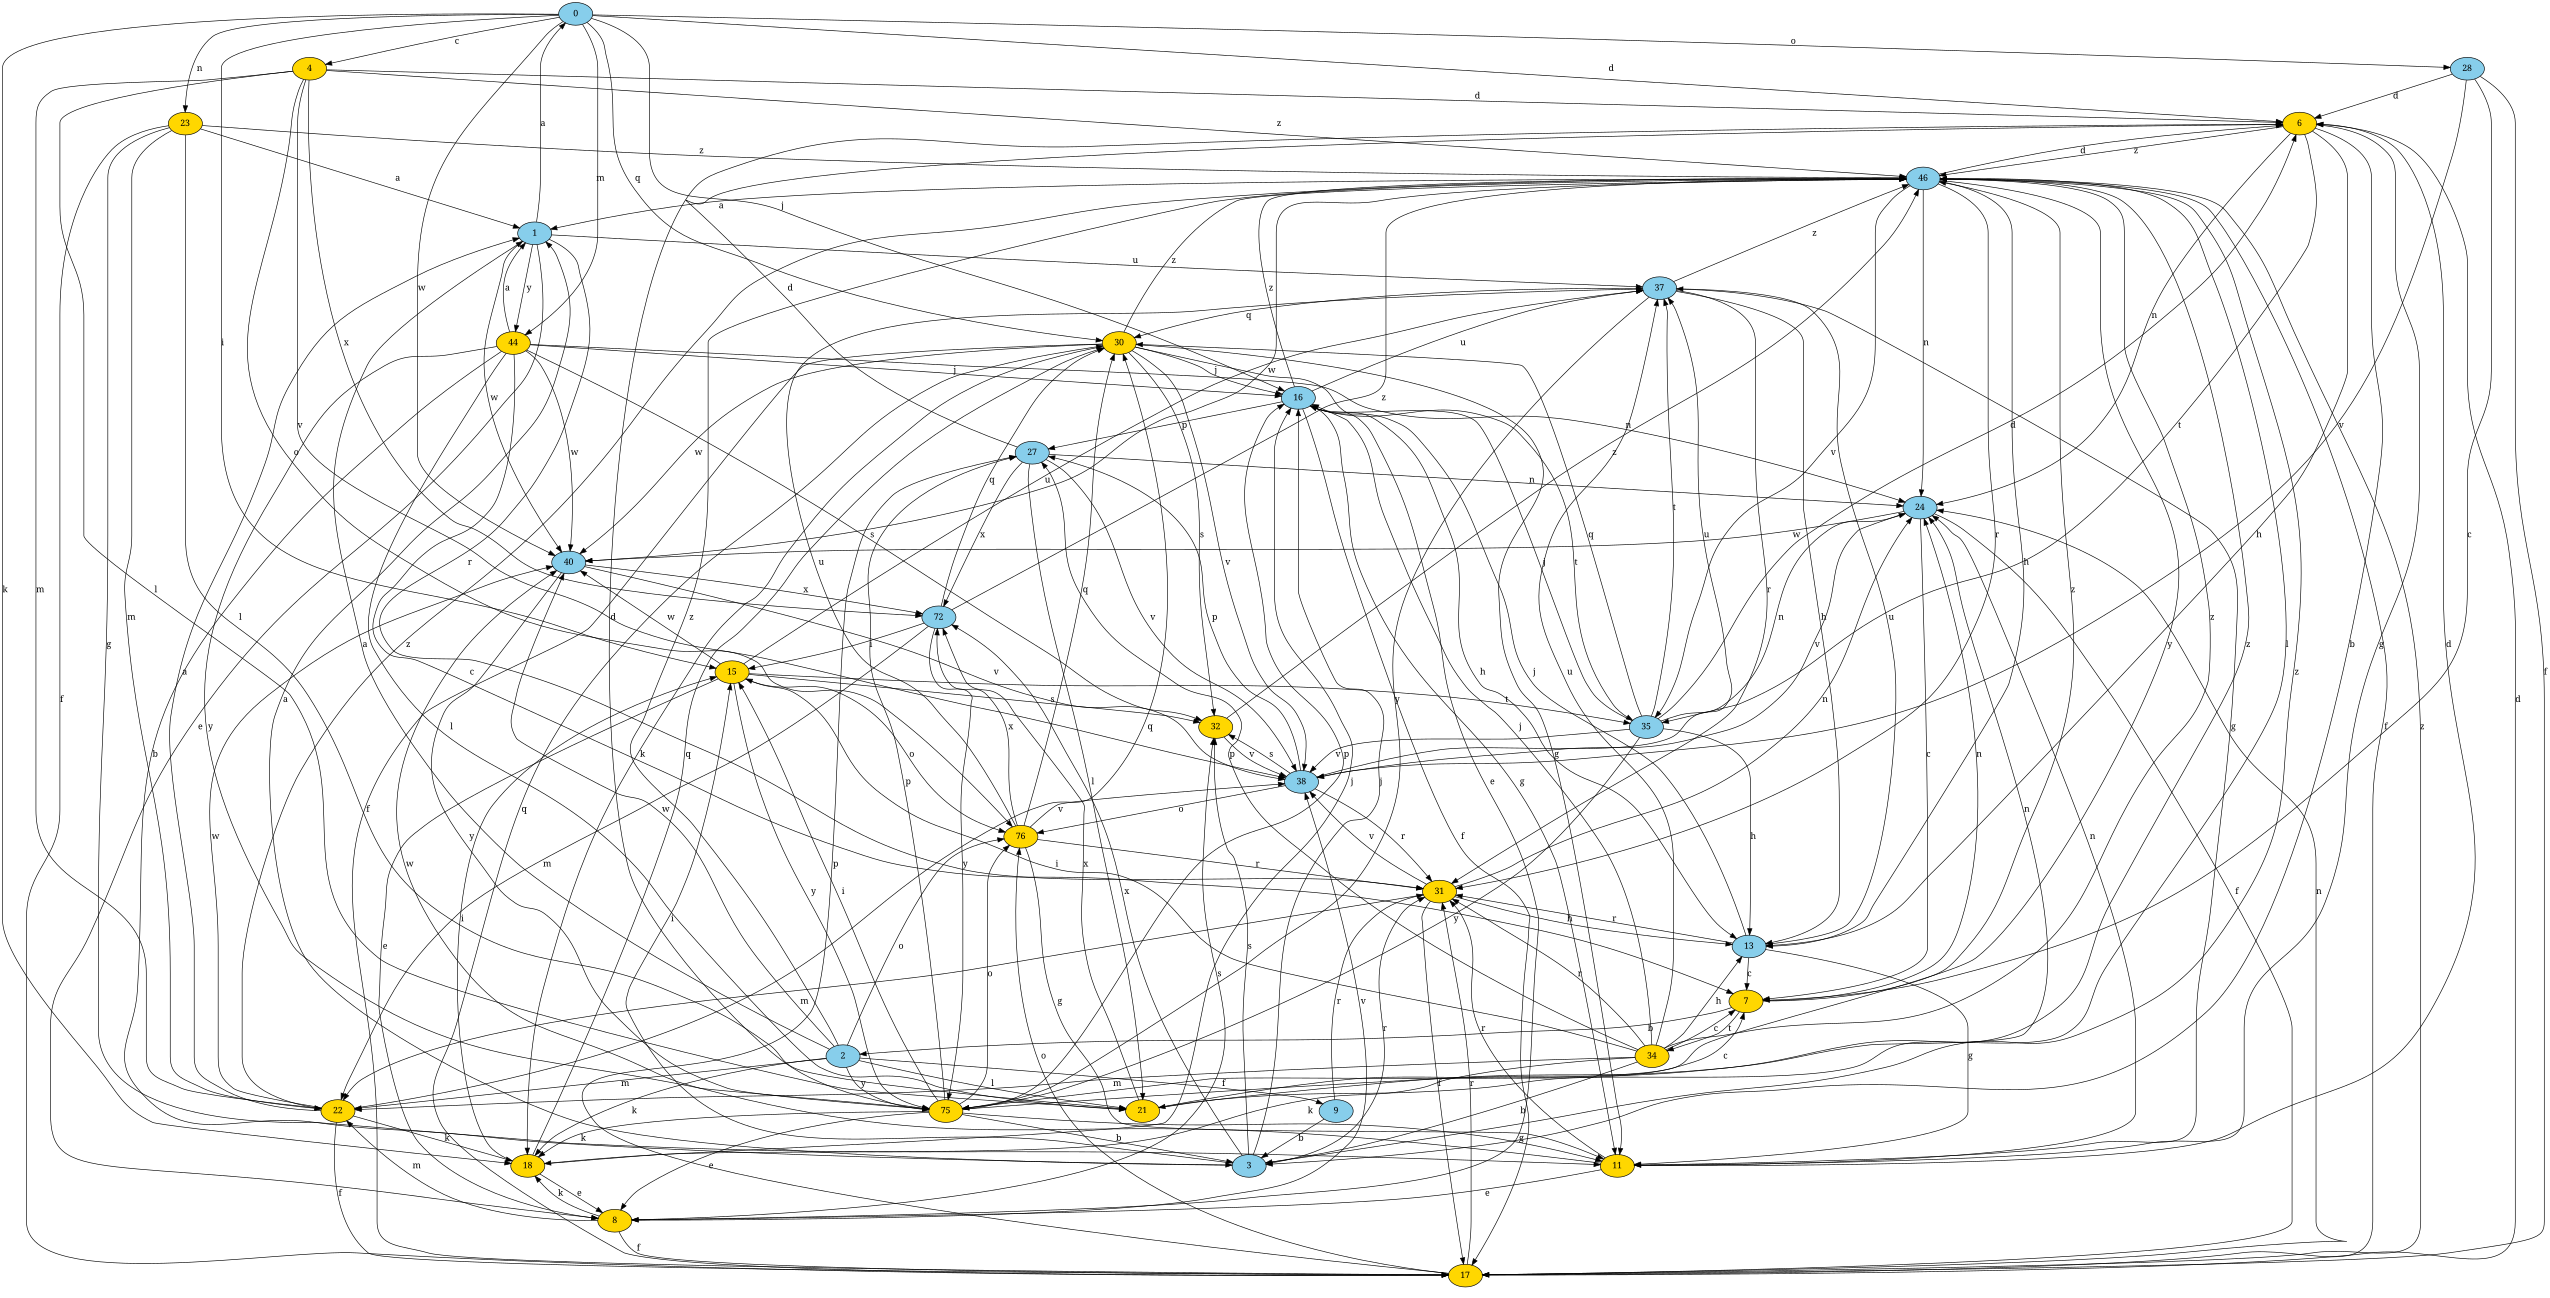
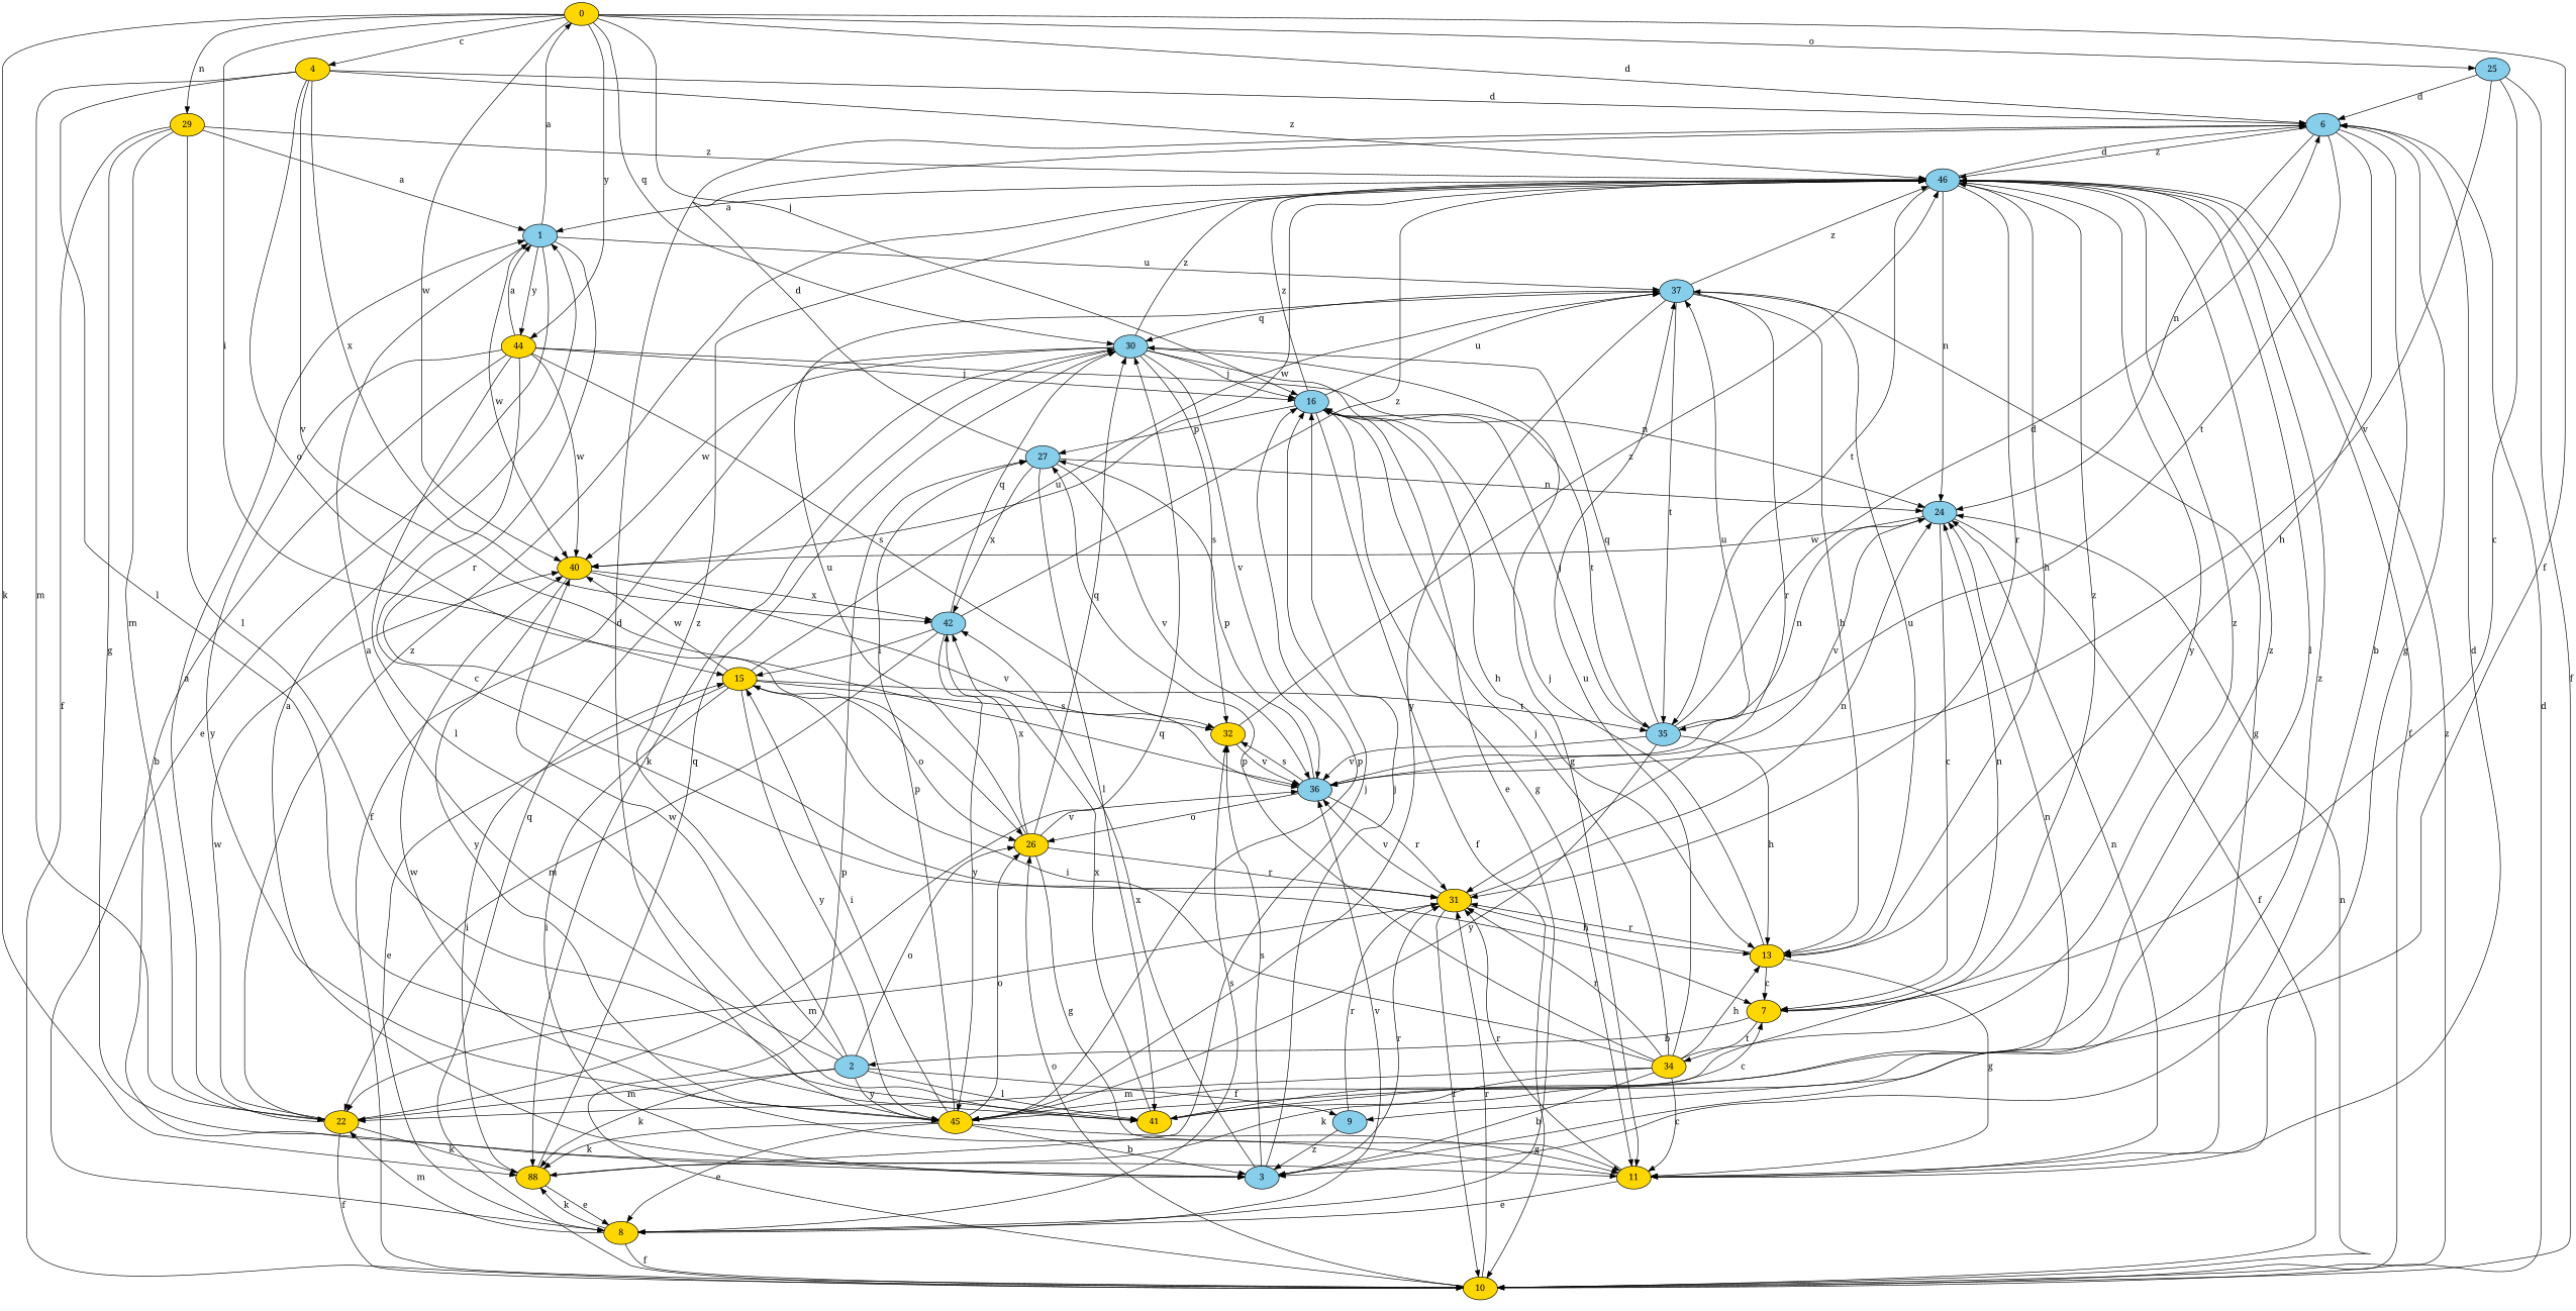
  strict digraph {
    fontname="Noto Serif"
    node [fillcolor=gold fontname="Noto Serif" style=filled]
    edge [fontname="Noto Serif"]
-   0 [fillcolor=skyblue]
+   0
    4
-   6
+   6 [fillcolor=skyblue]
    9 [fillcolor=skyblue]
    15
    16 [fillcolor=skyblue]
-   18
-   23
-   25 [fillcolor=skyblue label=28]
-   30
-   40 [fillcolor=skyblue]
+   18 [label=88]
+   23 [label=29]
+   25 [fillcolor=skyblue]
+   30 [fillcolor=skyblue]
+   40
    44
-   21
+   21 [label=41]
    22
-   26 [label=76]
+   26
    46 [fillcolor=skyblue]
-   42 [fillcolor=skyblue label=72]
-   38 [fillcolor=skyblue]
+   42 [fillcolor=skyblue]
+   38 [fillcolor=skyblue label=36]
    3 [fillcolor=skyblue]
    24 [fillcolor=skyblue]
    11
-   13 [fillcolor=skyblue]
+   13
    35 [fillcolor=skyblue]
    31
    8
    37 [fillcolor=skyblue]
-   45 [label=75]
+   45
    32
-   10 [label=17]
+   10
    27 [fillcolor=skyblue]
    1 [fillcolor=skyblue]
    n32 [label=7]
    2 [fillcolor=skyblue]
    34
    0 -> 4 [label=c]
    0 -> 6 [label=d]
+   0 -> 9 [label=f]
    0 -> 15 [label=i]
    0 -> 16 [label=j]
    0 -> 18 [label=k]
    0 -> 23 [label=n]
    0 -> 25 [label=o]
    0 -> 30 [label=q]
    0 -> 40 [label=w]
-   0 -> 44 [label=m]
+   0 -> 44 [label=y]
    4 -> 6 [label=d]
    4 -> 21 [label=l]
    4 -> 22 [label=m]
    4 -> 26 [label=o]
    4 -> 46 [label=z]
    4 -> 42 [label=x]
    4 -> 38 [label=v]
    6 -> 46 [label=z]
    6 -> 3 [label=b]
    6 -> 24 [label=n]
    6 -> 11 [label=g]
    6 -> 13 [label=h]
    6 -> 35 [label=t]
-   9 -> 3 [label=b]
+   9 -> 3 [label=z]
    9 -> 31 [label=r]
    15 -> 40 [label=w]
    15 -> 26 [label=o]
    15 -> 35 [label=t]
    15 -> 8 [label=e]
    15 -> 37 [label=u]
    15 -> 45 [label=y]
    15 -> 32 [label=s]
    16 -> 46 [label=z]
    16 -> 11 [label=g]
    16 -> 13 [label=h]
    16 -> 35 [label=t]
    16 -> 37 [label=u]
    16 -> 10 [label=f]
    16 -> 27 [label=p]
    18 -> 15 [label=i]
    18 -> 16 [label=j]
    18 -> 30 [label=q]
    18 -> 8 [label=e]
    23 -> 21 [label=l]
    23 -> 22 [label=m]
    23 -> 46 [label=z]
    23 -> 11 [label=g]
    23 -> 10 [label=f]
    23 -> 1 [label=a]
    25 -> 6 [label=d]
    25 -> 38 [label=v]
    25 -> 10 [label=f]
    25 -> n32 [label=c]
    30 -> 16 [label=j]
    30 -> 18 [label=k]
    30 -> 40 [label=w]
    30 -> 46 [label=z]
    30 -> 38 [label=v]
    30 -> 11 [label=g]
    30 -> 8 [label=e]
    30 -> 32 [label=s]
    30 -> 10 [label=f]
    40 -> 42 [label=x]
    40 -> 38 [label=v]
    40 -> 45 [label=y]
    44 -> 16 [label=j]
    44 -> 40 [label=w]
    44 -> 21 [label=l]
    44 -> 3 [label=b]
    44 -> 24 [label=n]
    44 -> 45 [label=y]
    44 -> 32 [label=s]
    44 -> 1 [label=a]
    44 -> n32 [label=c]
    21 -> 42 [label=x]
    21 -> 24 [label=n]
    21 -> n32 [label=c]
    22 -> 18 [label=k]
    22 -> 30 [label=q]
    22 -> 40 [label=w]
    22 -> 46 [label=z]
    22 -> 10 [label=f]
    22 -> 1 [label=a]
    26 -> 30 [label=q]
    26 -> 42 [label=x]
    26 -> 38 [label=v]
    26 -> 11 [label=g]
    26 -> 31 [label=r]
    26 -> 37 [label=u]
    46 -> 6 [label=d]
    46 -> 40 [label=w]
    46 -> 21 [label=l]
    46 -> 24 [label=n]
    46 -> 13 [label=h]
-   46 -> 35 [label=v]
+   46 -> 35 [label=t]
    46 -> 31 [label=r]
    46 -> 45 [label=y]
    46 -> 10 [label=f]
    46 -> 1 [label=a]
    42 -> 15 [label=i]
    42 -> 30 [label=q]
    42 -> 22 [label=m]
    42 -> 46 [label=z]
    42 -> 45 [label=y]
    38 -> 26 [label=o]
    38 -> 31 [label=r]
    38 -> 37 [label=u]
    38 -> 32 [label=s]
    38 -> 27 [label=p]
-   3 -> 15 [label=i]
+   15 -> 3 [label=i]
    3 -> 16 [label=j]
    3 -> 46 [label=z]
    3 -> 42 [label=x]
    3 -> 31 [label=r]
    3 -> 32 [label=s]
    3 -> 1 [label=a]
    24 -> 40 [label=w]
    24 -> 38 [label=v]
    24 -> 10 [label=f]
    24 -> n32 [label=c]
    11 -> 6 [label=d]
    11 -> 40 [label=w]
    11 -> 24 [label=n]
    11 -> 31 [label=r]
    11 -> 8 [label=e]
    13 -> 16 [label=j]
    13 -> 11 [label=g]
    13 -> 31 [label=r]
    13 -> 37 [label=u]
    13 -> n32 [label=c]
    35 -> 6 [label=d]
    35 -> 16 [label=j]
    35 -> 30 [label=q]
    35 -> 38 [label=v]
    35 -> 24 [label=n]
    35 -> 13 [label=h]
    35 -> 45 [label=y]
    31 -> 22 [label=m]
    31 -> 38 [label=v]
    31 -> 24 [label=n]
    31 -> 13 [label=h]
    31 -> 10 [label=f]
    8 -> 18 [label=k]
    8 -> 22 [label=m]
    8 -> 38 [label=v]
    8 -> 32 [label=s]
    8 -> 10 [label=f]
    37 -> 30 [label=q]
    37 -> 46 [label=z]
    37 -> 11 [label=g]
    37 -> 13 [label=h]
-   35 -> 37 [label=t]
+   37 -> 35 [label=t]
    37 -> 31 [label=r]
    37 -> 45 [label=y]
    45 -> 6 [label=d]
    45 -> 15 [label=i]
    45 -> 16 [label=p]
    45 -> 18 [label=k]
    45 -> 26 [label=o]
    45 -> 46 [label=z]
    45 -> 3 [label=b]
    45 -> 11 [label=g]
    45 -> 8 [label=e]
    45 -> 27 [label=p]
    32 -> 46 [label=z]
    32 -> 38 [label=v]
    10 -> 6 [label=d]
    10 -> 30 [label=q]
    10 -> 26 [label=o]
    10 -> 46 [label=z]
    10 -> 24 [label=n]
    10 -> 31 [label=r]
    10 -> 27 [label=p]
    27 -> 6 [label=d]
    27 -> 21 [label=l]
    27 -> 42 [label=x]
    27 -> 38 [label=v]
    27 -> 24 [label=n]
    1 -> 0 [label=a]
    1 -> 40 [label=w]
    1 -> 44 [label=y]
    1 -> 31 [label=r]
    1 -> 8 [label=e]
    1 -> 37 [label=u]
    n32 -> 46 [label=z]
    n32 -> 24 [label=n]
    n32 -> 2 [label=b]
    n32 -> 34 [label=t]
    2 -> 9 [label=f]
    2 -> 18 [label=k]
    2 -> 40 [label=w]
    2 -> 21 [label=l]
    2 -> 22 [label=m]
    2 -> 26 [label=o]
    2 -> 46 [label=z]
    2 -> 45 [label=y]
    2 -> 1 [label=a]
    34 -> 15 [label=i]
    34 -> 16 [label=j]
    34 -> 18 [label=k]
    34 -> 22 [label=m]
    34 -> 46 [label=z]
    34 -> 3 [label=b]
    34 -> 13 [label=h]
    34 -> 31 [label=r]
    34 -> 37 [label=u]
    34 -> 27 [label=p]
-   34 -> n32 [label=c]
+   34 -> 11 [label=c]
  }
